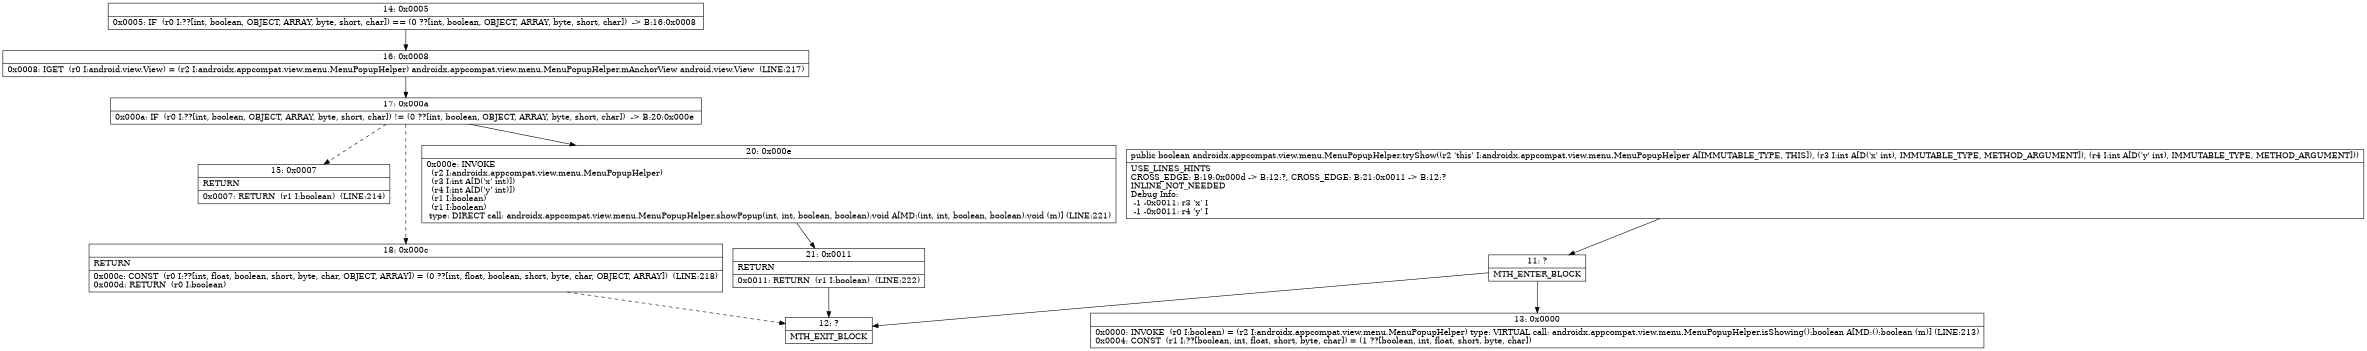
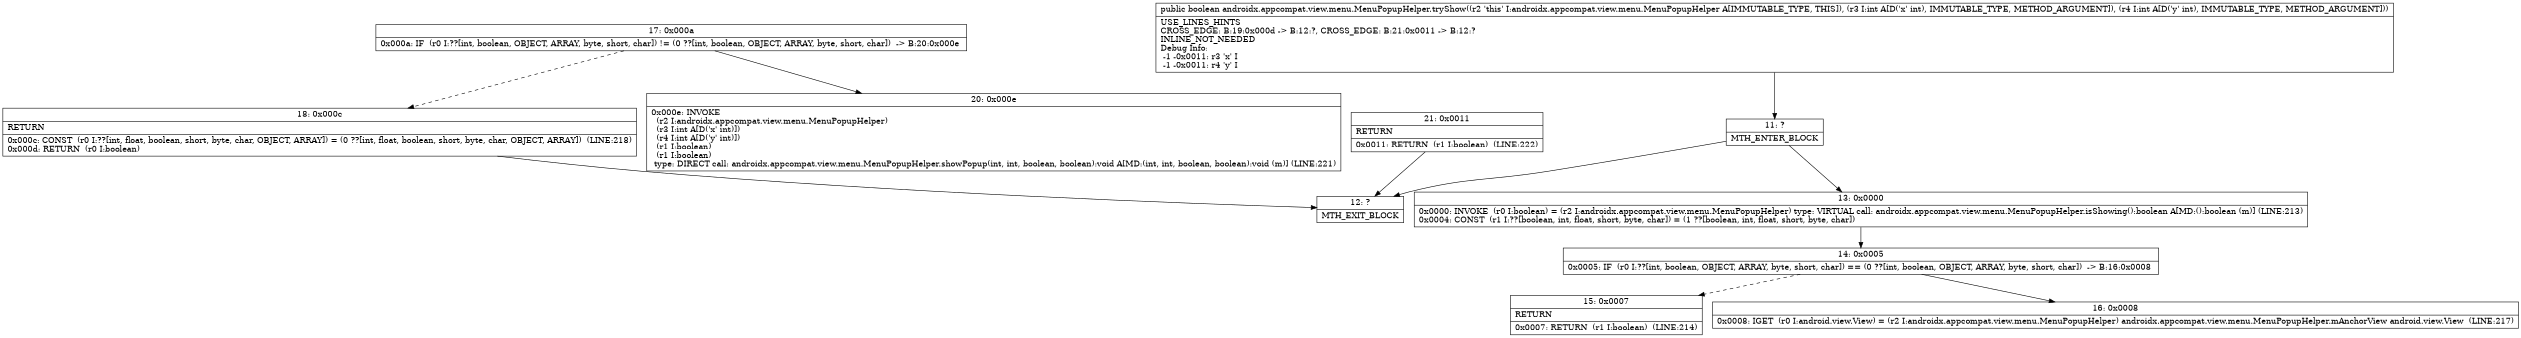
  digraph {
    node [shape=record]
    n1 [label="{11\:\ ?|MTH_ENTER_BLOCK\l}"]
    n2 [label="{13\:\ 0x0000|0x0000: INVOKE  (r0 I:boolean) = (r2 I:androidx.appcompat.view.menu.MenuPopupHelper) type: VIRTUAL call: androidx.appcompat.view.menu.MenuPopupHelper.isShowing():boolean A[MD:():boolean (m)] (LINE:213)\l0x0004: CONST  (r1 I:??[boolean, int, float, short, byte, char]) = (1 ??[boolean, int, float, short, byte, char]) \l}"]
    n3 [label="{12\:\ ?|MTH_EXIT_BLOCK\l}"]
    n4 [label="{14\:\ 0x0005|0x0005: IF  (r0 I:??[int, boolean, OBJECT, ARRAY, byte, short, char]) == (0 ??[int, boolean, OBJECT, ARRAY, byte, short, char])  \-\> B:16:0x0008 \l}"]
    n5 [label="{15\:\ 0x0007|RETURN\l|0x0007: RETURN  (r1 I:boolean)  (LINE:214)\l}"]
    n6 [label="{16\:\ 0x0008|0x0008: IGET  (r0 I:android.view.View) = (r2 I:androidx.appcompat.view.menu.MenuPopupHelper) androidx.appcompat.view.menu.MenuPopupHelper.mAnchorView android.view.View  (LINE:217)\l}"]
    n7 [label="{17\:\ 0x000a|0x000a: IF  (r0 I:??[int, boolean, OBJECT, ARRAY, byte, short, char]) != (0 ??[int, boolean, OBJECT, ARRAY, byte, short, char])  \-\> B:20:0x000e \l}"]
    n8 [label="{18\:\ 0x000c|RETURN\l|0x000c: CONST  (r0 I:??[int, float, boolean, short, byte, char, OBJECT, ARRAY]) = (0 ??[int, float, boolean, short, byte, char, OBJECT, ARRAY])  (LINE:218)\l0x000d: RETURN  (r0 I:boolean) \l}"]
    n9 [label="{20\:\ 0x000e|0x000e: INVOKE  \l  (r2 I:androidx.appcompat.view.menu.MenuPopupHelper)\l  (r3 I:int A[D('x' int)])\l  (r4 I:int A[D('y' int)])\l  (r1 I:boolean)\l  (r1 I:boolean)\l type: DIRECT call: androidx.appcompat.view.menu.MenuPopupHelper.showPopup(int, int, boolean, boolean):void A[MD:(int, int, boolean, boolean):void (m)] (LINE:221)\l}"]
    n10 [label="{21\:\ 0x0011|RETURN\l|0x0011: RETURN  (r1 I:boolean)  (LINE:222)\l}"]
    n11 [label="{public boolean androidx.appcompat.view.menu.MenuPopupHelper.tryShow((r2 'this' I:androidx.appcompat.view.menu.MenuPopupHelper A[IMMUTABLE_TYPE, THIS]), (r3 I:int A[D('x' int), IMMUTABLE_TYPE, METHOD_ARGUMENT]), (r4 I:int A[D('y' int), IMMUTABLE_TYPE, METHOD_ARGUMENT]))  | USE_LINES_HINTS\lCROSS_EDGE: B:19:0x000d \-\> B:12:?, CROSS_EDGE: B:21:0x0011 \-\> B:12:?\lINLINE_NOT_NEEDED\lDebug Info:\l  \-1 \-0x0011: r3 'x' I\l  \-1 \-0x0011: r4 'y' I\l}"]
    n1 -> n2
    n1 -> n3
-   n7 -> n5 [style=dashed]
+   n2 -> n4
+   n4 -> n5 [style=dashed]
    n4 -> n6
-   n6 -> n7
    n7 -> n8 [style=dashed]
    n7 -> n9
-   n8 -> n3 [style=dashed]
-   n9 -> n10
+   n8 -> n3
    n10 -> n3
    n11 -> n1
  }
